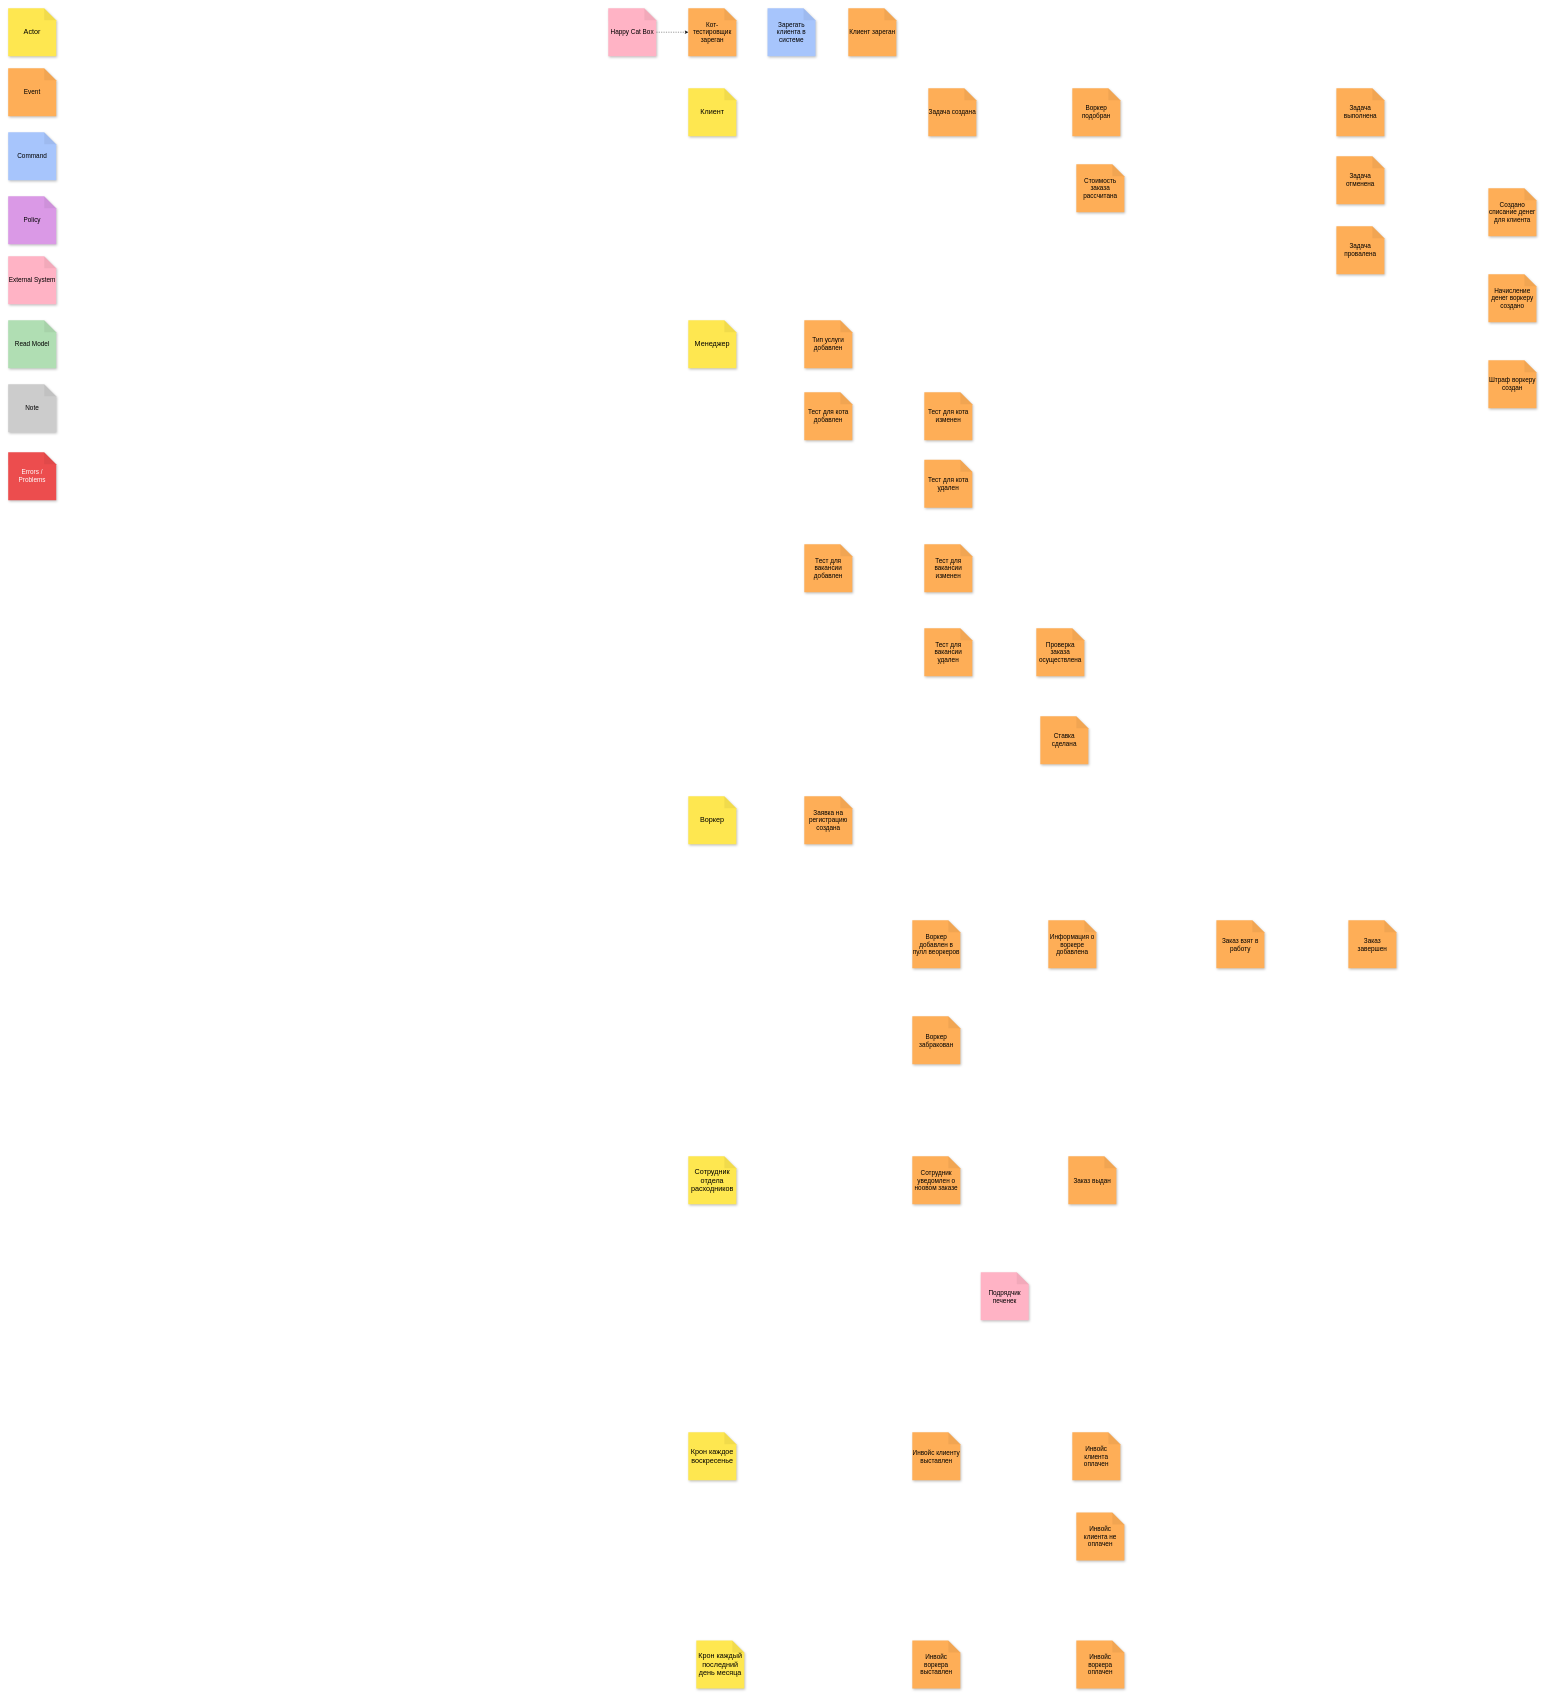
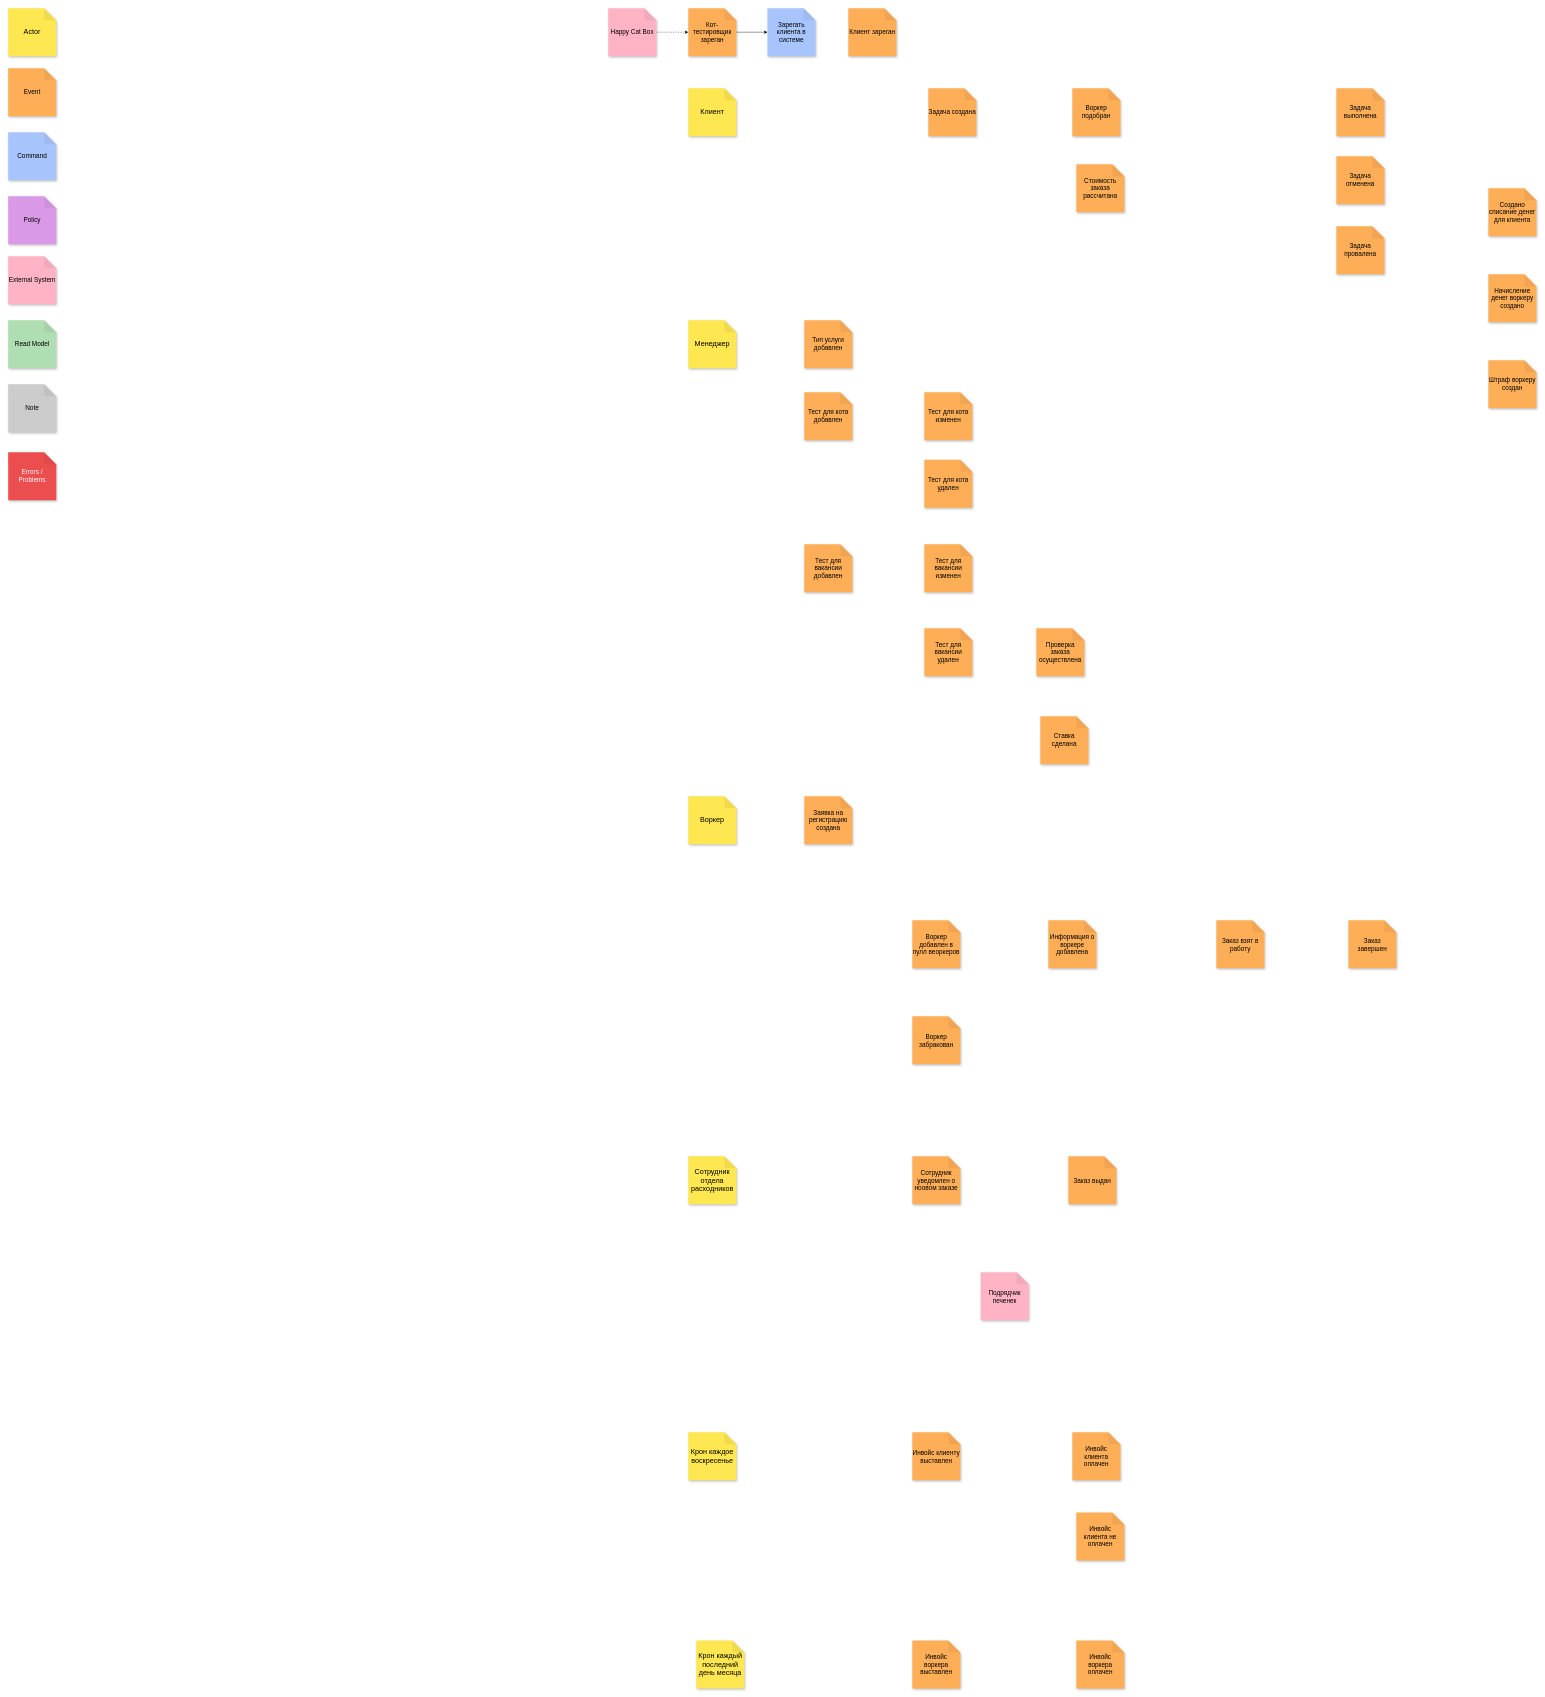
  <mxCell id="0" />
  <mxCell id="1" parent="0" />
  <mxCell id="2" value="Actor" style="shape=note;whiteSpace=wrap;html=1;backgroundOutline=1;darkOpacity=0.05;fillColor=#FEE750;strokeColor=none;fontSize=18;fontStyle=0;rotation=0;shadow=1;" vertex="1" parent="1"><mxGeometry x="20" y="20" width="120" height="120" as="geometry" /></mxCell>
  <mxCell id="3" value="Event" style="shape=note;whiteSpace=wrap;html=1;backgroundOutline=1;darkOpacity=0.05;fillColor=#feae57;strokeColor=none;fontSize=16;fontStyle=0;rotation=0;shadow=1;" vertex="1" parent="1"><mxGeometry x="20" y="170" width="120" height="120" as="geometry" /></mxCell>
  <mxCell id="4" value="Command" style="shape=note;whiteSpace=wrap;html=1;backgroundOutline=1;darkOpacity=0.05;fillColor=#a7c5fc;strokeColor=none;fontSize=16;fontStyle=0;rotation=0;shadow=1;" vertex="1" parent="1"><mxGeometry x="20" y="330" width="120" height="120" as="geometry" /></mxCell>
  <mxCell id="5" value="Policy" style="shape=note;whiteSpace=wrap;html=1;backgroundOutline=1;darkOpacity=0.05;fillColor=#da99e6;strokeColor=none;fontSize=16;fontStyle=0;rotation=0;shadow=1;" vertex="1" parent="1"><mxGeometry x="20" y="490" width="120" height="120" as="geometry" /></mxCell>
  <mxCell id="6" value="External System" style="shape=note;whiteSpace=wrap;html=1;backgroundOutline=1;darkOpacity=0.05;fillColor=#FFB3C5;strokeColor=none;fontSize=16;fontStyle=0;rotation=0;shadow=1;" vertex="1" parent="1"><mxGeometry x="20" y="640" width="120" height="120" as="geometry" /></mxCell>
  <mxCell id="7" value="Read Model" style="shape=note;whiteSpace=wrap;html=1;backgroundOutline=1;darkOpacity=0.05;fillColor=#b0deb3;strokeColor=none;fontSize=16;fontStyle=0;rotation=0;shadow=1;" vertex="1" parent="1"><mxGeometry x="20" y="800" width="120" height="120" as="geometry" /></mxCell>
  <mxCell id="8" value="Note" style="shape=note;whiteSpace=wrap;html=1;backgroundOutline=1;darkOpacity=0.05;fillColor=#CCCCCC;strokeColor=none;fontSize=16;fontStyle=0;rotation=0;shadow=1;" vertex="1" parent="1"><mxGeometry x="20" y="960" width="120" height="120" as="geometry" /></mxCell>
  <mxCell id="9" value="Клиент" style="shape=note;whiteSpace=wrap;html=1;backgroundOutline=1;darkOpacity=0.05;fillColor=#FEE750;strokeColor=none;fontSize=18;fontStyle=0;rotation=0;shadow=1;" vertex="1" parent="1"><mxGeometry x="1720" y="220" width="120" height="120" as="geometry" /></mxCell>
  <mxCell id="10" value="Крон каждое воскресенье" style="shape=note;whiteSpace=wrap;html=1;backgroundOutline=1;darkOpacity=0.05;fillColor=#FEE750;strokeColor=none;fontSize=18;fontStyle=0;rotation=0;shadow=1;" vertex="1" parent="1"><mxGeometry x="1720" y="3580" width="120" height="120" as="geometry" /></mxCell>
  <mxCell id="11" value="Крон каждый послед&lt;span style=&quot;background-color: transparent; color: light-dark(rgb(0, 0, 0), rgb(255, 255, 255));&quot;&gt;ний день месяца&lt;/span&gt;" style="shape=note;whiteSpace=wrap;html=1;backgroundOutline=1;darkOpacity=0.05;fillColor=#FEE750;strokeColor=none;fontSize=18;fontStyle=0;rotation=0;shadow=1;" vertex="1" parent="1"><mxGeometry x="1740" y="4100" width="120" height="120" as="geometry" /></mxCell>
  <mxCell id="12" value="Подрядчик печенек" style="shape=note;whiteSpace=wrap;html=1;backgroundOutline=1;darkOpacity=0.05;fillColor=#FFB3C5;strokeColor=none;fontSize=16;fontStyle=0;rotation=0;shadow=1;" vertex="1" parent="1"><mxGeometry x="2451" y="3180" width="120" height="120" as="geometry" /></mxCell>
  <mxCell id="13" value="Errors / Problems" style="shape=note;whiteSpace=wrap;html=1;backgroundOutline=1;darkOpacity=0.05;fillColor=#ec4d4e;strokeColor=none;fontSize=16;fontStyle=0;rotation=0;shadow=1;fontColor=#FFFFFF;" vertex="1" parent="1"><mxGeometry x="20" y="1130" width="120" height="120" as="geometry" /></mxCell>
  <mxCell id="14" value="" style="edgeStyle=orthogonalEdgeStyle;rounded=0;orthogonalLoop=1;jettySize=auto;html=1;dashed=1;" edge="1" parent="1" source="15" target="19"><mxGeometry relative="1" as="geometry" /></mxCell>
  <mxCell id="15" value="Happy Cat Box" style="shape=note;whiteSpace=wrap;html=1;backgroundOutline=1;darkOpacity=0.05;fillColor=#FFB3C5;strokeColor=none;fontSize=16;fontStyle=0;rotation=0;shadow=1;" vertex="1" parent="1"><mxGeometry x="1520" y="20" width="120" height="120" as="geometry" /></mxCell>
  <mxCell id="16" value="Клиент зареган" style="shape=note;whiteSpace=wrap;html=1;backgroundOutline=1;darkOpacity=0.05;fillColor=#feae57;strokeColor=none;fontSize=16;fontStyle=0;rotation=0;shadow=1;" vertex="1" parent="1"><mxGeometry x="2120" y="20" width="120" height="120" as="geometry" /></mxCell>
  <mxCell id="17" value="Задача создана" style="shape=note;whiteSpace=wrap;html=1;backgroundOutline=1;darkOpacity=0.05;fillColor=#feae57;strokeColor=none;fontSize=16;fontStyle=0;rotation=0;shadow=1;" vertex="1" parent="1"><mxGeometry x="2320" y="220" width="120" height="120" as="geometry" /></mxCell>
+ <mxCell id="18" value="" style="edgeStyle=orthogonalEdgeStyle;rounded=0;orthogonalLoop=1;jettySize=auto;html=1;" edge="1" parent="1" source="19" target="20"><mxGeometry relative="1" as="geometry" /></mxCell>
  <mxCell id="19" value="Кот-тестировщик зареган" style="shape=note;whiteSpace=wrap;html=1;backgroundOutline=1;darkOpacity=0.05;fillColor=#feae57;strokeColor=none;fontSize=16;fontStyle=0;rotation=0;shadow=1;" vertex="1" parent="1"><mxGeometry x="1720" y="20" width="120" height="120" as="geometry" /></mxCell>
  <mxCell id="20" value="Зарегать клиента в системе" style="shape=note;whiteSpace=wrap;html=1;backgroundOutline=1;darkOpacity=0.05;fillColor=#a7c5fc;strokeColor=none;fontSize=16;fontStyle=0;rotation=0;shadow=1;" vertex="1" parent="1"><mxGeometry x="1918" y="20" width="120" height="120" as="geometry" /></mxCell>
  <mxCell id="21" value="Задача выполнена" style="shape=note;whiteSpace=wrap;html=1;backgroundOutline=1;darkOpacity=0.05;fillColor=#feae57;strokeColor=none;fontSize=16;fontStyle=0;rotation=0;shadow=1;" vertex="1" parent="1"><mxGeometry x="3340" y="220" width="120" height="120" as="geometry" /></mxCell>
  <mxCell id="22" value="Задача отменена" style="shape=note;whiteSpace=wrap;html=1;backgroundOutline=1;darkOpacity=0.05;fillColor=#feae57;strokeColor=none;fontSize=16;fontStyle=0;rotation=0;shadow=1;" vertex="1" parent="1"><mxGeometry x="3340" y="390" width="120" height="120" as="geometry" /></mxCell>
  <mxCell id="23" value="Задача провалена" style="shape=note;whiteSpace=wrap;html=1;backgroundOutline=1;darkOpacity=0.05;fillColor=#feae57;strokeColor=none;fontSize=16;fontStyle=0;rotation=0;shadow=1;" vertex="1" parent="1"><mxGeometry x="3340" y="565" width="120" height="120" as="geometry" /></mxCell>
  <mxCell id="24" value="Менеджер" style="shape=note;whiteSpace=wrap;html=1;backgroundOutline=1;darkOpacity=0.05;fillColor=#FEE750;strokeColor=none;fontSize=18;fontStyle=0;rotation=0;shadow=1;" vertex="1" parent="1"><mxGeometry x="1720" y="800" width="120" height="120" as="geometry" /></mxCell>
  <mxCell id="25" value="Тип услуги добавлен" style="shape=note;whiteSpace=wrap;html=1;backgroundOutline=1;darkOpacity=0.05;fillColor=#feae57;strokeColor=none;fontSize=16;fontStyle=0;rotation=0;shadow=1;" vertex="1" parent="1"><mxGeometry x="2010" y="800" width="120" height="120" as="geometry" /></mxCell>
  <mxCell id="26" value="Воркер подобран" style="shape=note;whiteSpace=wrap;html=1;backgroundOutline=1;darkOpacity=0.05;fillColor=#feae57;strokeColor=none;fontSize=16;fontStyle=0;rotation=0;shadow=1;" vertex="1" parent="1"><mxGeometry x="2680" y="220" width="120" height="120" as="geometry" /></mxCell>
  <mxCell id="27" value="Стоимость заказа рассчитана" style="shape=note;whiteSpace=wrap;html=1;backgroundOutline=1;darkOpacity=0.05;fillColor=#feae57;strokeColor=none;fontSize=16;fontStyle=0;rotation=0;shadow=1;" vertex="1" parent="1"><mxGeometry x="2690" y="410" width="120" height="120" as="geometry" /></mxCell>
  <mxCell id="28" value="Создано списание денег для клиента" style="shape=note;whiteSpace=wrap;html=1;backgroundOutline=1;darkOpacity=0.05;fillColor=#feae57;strokeColor=none;fontSize=16;fontStyle=0;rotation=0;shadow=1;" vertex="1" parent="1"><mxGeometry x="3720" y="470" width="120" height="120" as="geometry" /></mxCell>
  <mxCell id="29" value="Начисление денег воркеру создано" style="shape=note;whiteSpace=wrap;html=1;backgroundOutline=1;darkOpacity=0.05;fillColor=#feae57;strokeColor=none;fontSize=16;fontStyle=0;rotation=0;shadow=1;" vertex="1" parent="1"><mxGeometry x="3720" y="685" width="120" height="120" as="geometry" /></mxCell>
  <mxCell id="30" value="Штраф воркеру создан" style="shape=note;whiteSpace=wrap;html=1;backgroundOutline=1;darkOpacity=0.05;fillColor=#feae57;strokeColor=none;fontSize=16;fontStyle=0;rotation=0;shadow=1;" vertex="1" parent="1"><mxGeometry x="3720" y="900" width="120" height="120" as="geometry" /></mxCell>
  <mxCell id="31" value="Заказ взят в работу" style="shape=note;whiteSpace=wrap;html=1;backgroundOutline=1;darkOpacity=0.05;fillColor=#feae57;strokeColor=none;fontSize=16;fontStyle=0;rotation=0;shadow=1;" vertex="1" parent="1"><mxGeometry x="3040" y="2300" width="120" height="120" as="geometry" /></mxCell>
  <mxCell id="32" value="Заказ завершен" style="shape=note;whiteSpace=wrap;html=1;backgroundOutline=1;darkOpacity=0.05;fillColor=#feae57;strokeColor=none;fontSize=16;fontStyle=0;rotation=0;shadow=1;" vertex="1" parent="1"><mxGeometry x="3370" y="2300" width="120" height="120" as="geometry" /></mxCell>
  <mxCell id="33" value="Заявка на регистрацию создана" style="shape=note;whiteSpace=wrap;html=1;backgroundOutline=1;darkOpacity=0.05;fillColor=#feae57;strokeColor=none;fontSize=16;fontStyle=0;rotation=0;shadow=1;" vertex="1" parent="1"><mxGeometry x="2010" y="1990" width="120" height="120" as="geometry" /></mxCell>
  <mxCell id="34" value="Воркер" style="shape=note;whiteSpace=wrap;html=1;backgroundOutline=1;darkOpacity=0.05;fillColor=#FEE750;strokeColor=none;fontSize=18;fontStyle=0;rotation=0;shadow=1;" vertex="1" parent="1"><mxGeometry x="1720" y="1990" width="120" height="120" as="geometry" /></mxCell>
  <mxCell id="35" value="Воркер добавлен в пулл веоркеров" style="shape=note;whiteSpace=wrap;html=1;backgroundOutline=1;darkOpacity=0.05;fillColor=#feae57;strokeColor=none;fontSize=16;fontStyle=0;rotation=0;shadow=1;" vertex="1" parent="1"><mxGeometry x="2280" y="2300" width="120" height="120" as="geometry" /></mxCell>
  <mxCell id="36" value="Воркер забракован" style="shape=note;whiteSpace=wrap;html=1;backgroundOutline=1;darkOpacity=0.05;fillColor=#feae57;strokeColor=none;fontSize=16;fontStyle=0;rotation=0;shadow=1;" vertex="1" parent="1"><mxGeometry x="2280" y="2540" width="120" height="120" as="geometry" /></mxCell>
  <mxCell id="37" value="Тест для кота добавлен" style="shape=note;whiteSpace=wrap;html=1;backgroundOutline=1;darkOpacity=0.05;fillColor=#feae57;strokeColor=none;fontSize=16;fontStyle=0;rotation=0;shadow=1;" vertex="1" parent="1"><mxGeometry x="2010" y="980" width="120" height="120" as="geometry" /></mxCell>
  <mxCell id="38" value="Тест для вакансии добавлен" style="shape=note;whiteSpace=wrap;html=1;backgroundOutline=1;darkOpacity=0.05;fillColor=#feae57;strokeColor=none;fontSize=16;fontStyle=0;rotation=0;shadow=1;" vertex="1" parent="1"><mxGeometry x="2010" y="1360" width="120" height="120" as="geometry" /></mxCell>
  <mxCell id="39" value="Тест для вакансии изменен" style="shape=note;whiteSpace=wrap;html=1;backgroundOutline=1;darkOpacity=0.05;fillColor=#feae57;strokeColor=none;fontSize=16;fontStyle=0;rotation=0;shadow=1;" vertex="1" parent="1"><mxGeometry x="2310" y="1360" width="120" height="120" as="geometry" /></mxCell>
  <mxCell id="40" value="Тест для вакансии удален" style="shape=note;whiteSpace=wrap;html=1;backgroundOutline=1;darkOpacity=0.05;fillColor=#feae57;strokeColor=none;fontSize=16;fontStyle=0;rotation=0;shadow=1;" vertex="1" parent="1"><mxGeometry x="2310" y="1570" width="120" height="120" as="geometry" /></mxCell>
  <mxCell id="41" value="Тест для кота изменен" style="shape=note;whiteSpace=wrap;html=1;backgroundOutline=1;darkOpacity=0.05;fillColor=#feae57;strokeColor=none;fontSize=16;fontStyle=0;rotation=0;shadow=1;" vertex="1" parent="1"><mxGeometry x="2310" y="980" width="120" height="120" as="geometry" /></mxCell>
  <mxCell id="42" value="Тест для кота удален" style="shape=note;whiteSpace=wrap;html=1;backgroundOutline=1;darkOpacity=0.05;fillColor=#feae57;strokeColor=none;fontSize=16;fontStyle=0;rotation=0;shadow=1;" vertex="1" parent="1"><mxGeometry x="2310" y="1149" width="120" height="120" as="geometry" /></mxCell>
  <mxCell id="43" value="Информация о воркере добавлена" style="shape=note;whiteSpace=wrap;html=1;backgroundOutline=1;darkOpacity=0.05;fillColor=#feae57;strokeColor=none;fontSize=16;fontStyle=0;rotation=0;shadow=1;" vertex="1" parent="1"><mxGeometry x="2620" y="2300" width="120" height="120" as="geometry" /></mxCell>
  <mxCell id="44" value="Сотрудник отдела расходников" style="shape=note;whiteSpace=wrap;html=1;backgroundOutline=1;darkOpacity=0.05;fillColor=#FEE750;strokeColor=none;fontSize=18;fontStyle=0;rotation=0;shadow=1;" vertex="1" parent="1"><mxGeometry x="1720" y="2890" width="120" height="120" as="geometry" /></mxCell>
  <mxCell id="45" value="Сотрудник уведомлен о ноовом заказе" style="shape=note;whiteSpace=wrap;html=1;backgroundOutline=1;darkOpacity=0.05;fillColor=#feae57;strokeColor=none;fontSize=16;fontStyle=0;rotation=0;shadow=1;" vertex="1" parent="1"><mxGeometry x="2280" y="2890" width="120" height="120" as="geometry" /></mxCell>
  <mxCell id="46" value="Заказ выдан" style="shape=note;whiteSpace=wrap;html=1;backgroundOutline=1;darkOpacity=0.05;fillColor=#feae57;strokeColor=none;fontSize=16;fontStyle=0;rotation=0;shadow=1;" vertex="1" parent="1"><mxGeometry x="2670" y="2890" width="120" height="120" as="geometry" /></mxCell>
  <mxCell id="47" value="Инвойс клиенту выставлен" style="shape=note;whiteSpace=wrap;html=1;backgroundOutline=1;darkOpacity=0.05;fillColor=#feae57;strokeColor=none;fontSize=16;fontStyle=0;rotation=0;shadow=1;" vertex="1" parent="1"><mxGeometry x="2280" y="3580" width="120" height="120" as="geometry" /></mxCell>
  <mxCell id="48" value="Инвойс клиента оплачен" style="shape=note;whiteSpace=wrap;html=1;backgroundOutline=1;darkOpacity=0.05;fillColor=#feae57;strokeColor=none;fontSize=16;fontStyle=0;rotation=0;shadow=1;" vertex="1" parent="1"><mxGeometry x="2680" y="3580" width="120" height="120" as="geometry" /></mxCell>
  <mxCell id="49" value="Инвойс клиента не оплачен" style="shape=note;whiteSpace=wrap;html=1;backgroundOutline=1;darkOpacity=0.05;fillColor=#feae57;strokeColor=none;fontSize=16;fontStyle=0;rotation=0;shadow=1;" vertex="1" parent="1"><mxGeometry x="2690" y="3780" width="120" height="120" as="geometry" /></mxCell>
  <mxCell id="50" value="Инвойс воркера выставлен" style="shape=note;whiteSpace=wrap;html=1;backgroundOutline=1;darkOpacity=0.05;fillColor=#feae57;strokeColor=none;fontSize=16;fontStyle=0;rotation=0;shadow=1;" vertex="1" parent="1"><mxGeometry x="2280" y="4100" width="120" height="120" as="geometry" /></mxCell>
  <mxCell id="51" value="Инвойс воркера оплачен" style="shape=note;whiteSpace=wrap;html=1;backgroundOutline=1;darkOpacity=0.05;fillColor=#feae57;strokeColor=none;fontSize=16;fontStyle=0;rotation=0;shadow=1;" vertex="1" parent="1"><mxGeometry x="2690" y="4100" width="120" height="120" as="geometry" /></mxCell>
  <mxCell id="52" value="Проверка заказа осуществлена" style="shape=note;whiteSpace=wrap;html=1;backgroundOutline=1;darkOpacity=0.05;fillColor=#feae57;strokeColor=none;fontSize=16;fontStyle=0;rotation=0;shadow=1;" vertex="1" parent="1"><mxGeometry x="2590" y="1570" width="120" height="120" as="geometry" /></mxCell>
  <mxCell id="53" value="Ставка сделана" style="shape=note;whiteSpace=wrap;html=1;backgroundOutline=1;darkOpacity=0.05;fillColor=#feae57;strokeColor=none;fontSize=16;fontStyle=0;rotation=0;shadow=1;" vertex="1" parent="1"><mxGeometry x="2600" y="1790" width="120" height="120" as="geometry" /></mxCell>
